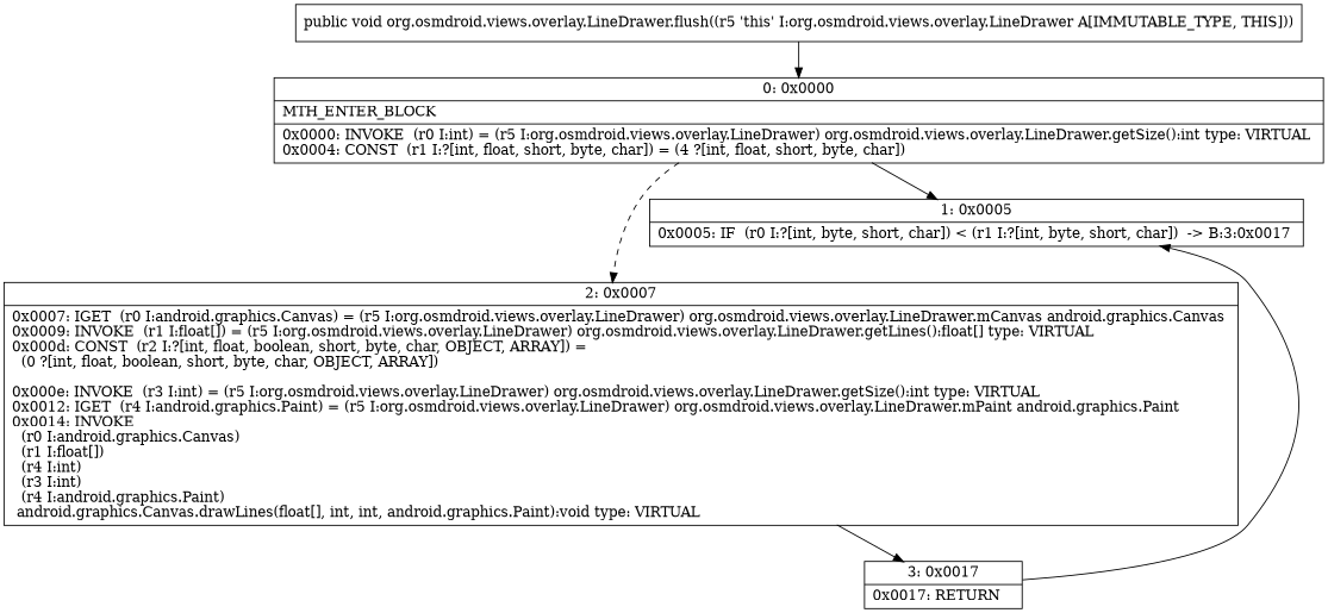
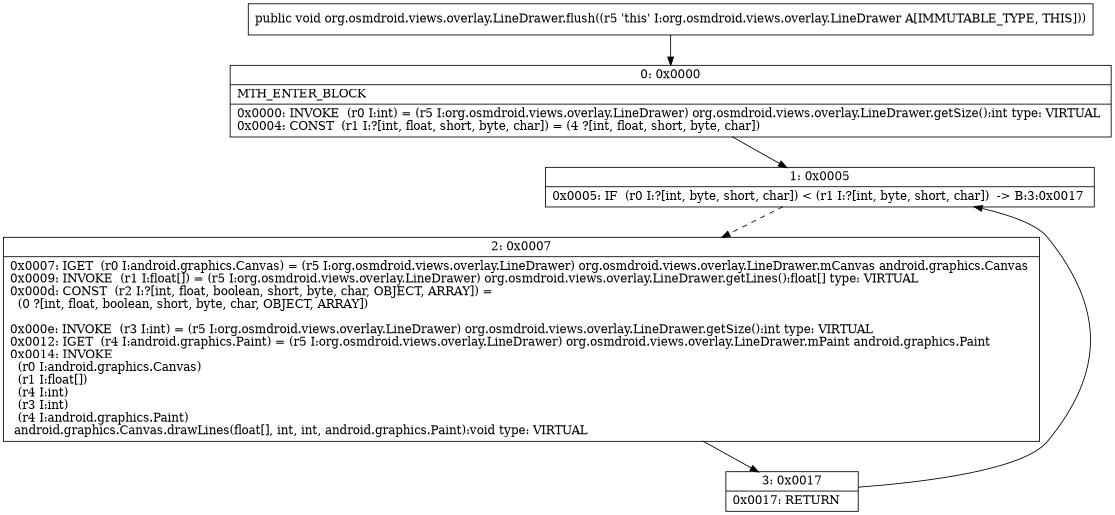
  digraph {
    node [shape=record]
    n1 [label="{0\:\ 0x0000|MTH_ENTER_BLOCK\l|0x0000: INVOKE  (r0 I:int) = (r5 I:org.osmdroid.views.overlay.LineDrawer) org.osmdroid.views.overlay.LineDrawer.getSize():int type: VIRTUAL \l0x0004: CONST  (r1 I:?[int, float, short, byte, char]) = (4 ?[int, float, short, byte, char]) \l}"]
    n2 [label="{1\:\ 0x0005|0x0005: IF  (r0 I:?[int, byte, short, char]) \< (r1 I:?[int, byte, short, char])  \-\> B:3:0x0017 \l}"]
    n3 [label="{2\:\ 0x0007|0x0007: IGET  (r0 I:android.graphics.Canvas) = (r5 I:org.osmdroid.views.overlay.LineDrawer) org.osmdroid.views.overlay.LineDrawer.mCanvas android.graphics.Canvas \l0x0009: INVOKE  (r1 I:float[]) = (r5 I:org.osmdroid.views.overlay.LineDrawer) org.osmdroid.views.overlay.LineDrawer.getLines():float[] type: VIRTUAL \l0x000d: CONST  (r2 I:?[int, float, boolean, short, byte, char, OBJECT, ARRAY]) = \l  (0 ?[int, float, boolean, short, byte, char, OBJECT, ARRAY])\l \l0x000e: INVOKE  (r3 I:int) = (r5 I:org.osmdroid.views.overlay.LineDrawer) org.osmdroid.views.overlay.LineDrawer.getSize():int type: VIRTUAL \l0x0012: IGET  (r4 I:android.graphics.Paint) = (r5 I:org.osmdroid.views.overlay.LineDrawer) org.osmdroid.views.overlay.LineDrawer.mPaint android.graphics.Paint \l0x0014: INVOKE  \l  (r0 I:android.graphics.Canvas)\l  (r1 I:float[])\l  (r4 I:int)\l  (r3 I:int)\l  (r4 I:android.graphics.Paint)\l android.graphics.Canvas.drawLines(float[], int, int, android.graphics.Paint):void type: VIRTUAL \l}"]
    n4 [label="{3\:\ 0x0017|0x0017: RETURN   \l}"]
    n5 [label="{public void org.osmdroid.views.overlay.LineDrawer.flush((r5 'this' I:org.osmdroid.views.overlay.LineDrawer A[IMMUTABLE_TYPE, THIS])) }"]
    n1 -> n2
-   n1 -> n3 [style=dashed]
+   n2 -> n3 [style=dashed]
    n3 -> n4
    n4 -> n2
    n5 -> n1
  }
